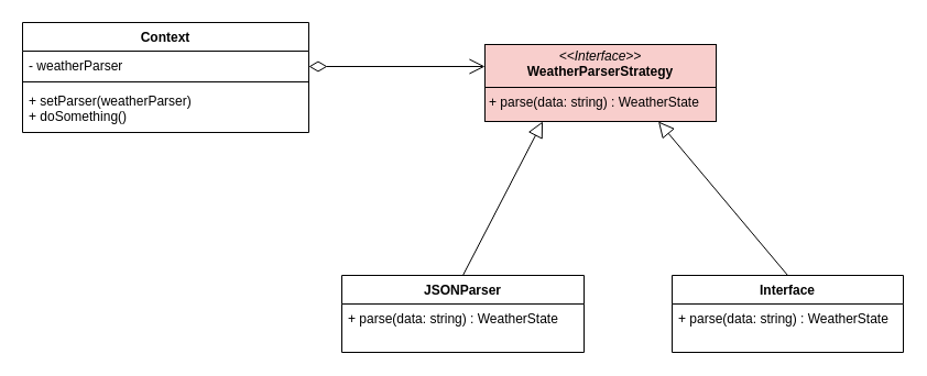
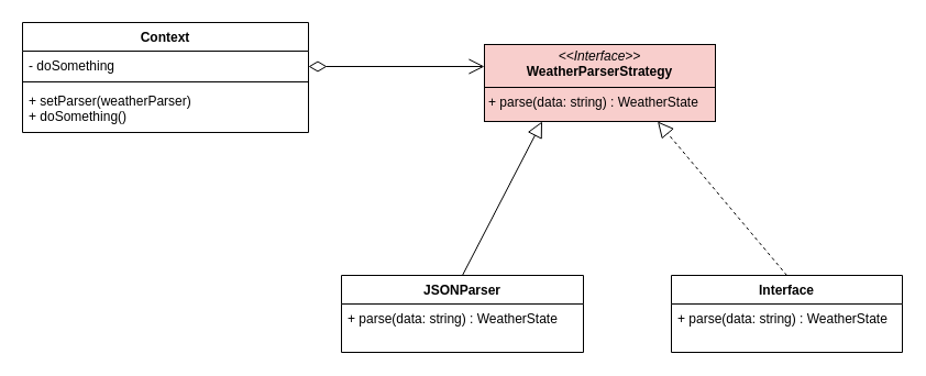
  <mxCell id="0" />
  <mxCell id="1" parent="0" />
  <mxCell id="2" value="Context" style="swimlane;fontStyle=1;align=center;verticalAlign=top;childLayout=stackLayout;horizontal=1;startSize=26;horizontalStack=0;resizeParent=1;resizeParentMax=0;resizeLast=0;collapsible=1;marginBottom=0;whiteSpace=wrap;html=1;" parent="1" vertex="1"><mxGeometry x="20" y="20" width="260" height="100" as="geometry" /></mxCell>
- <mxCell id="3" value="- weatherParser" style="text;strokeColor=none;fillColor=none;align=left;verticalAlign=top;spacingLeft=4;spacingRight=4;overflow=hidden;rotatable=0;points=[[0,0.5],[1,0.5]];portConstraint=eastwest;whiteSpace=wrap;html=1;" parent="2" vertex="1"><mxGeometry y="26" width="260" height="24" as="geometry" /></mxCell>
+ <mxCell id="3" value="- doSomething" style="text;strokeColor=none;fillColor=none;align=left;verticalAlign=top;spacingLeft=4;spacingRight=4;overflow=hidden;rotatable=0;points=[[0,0.5],[1,0.5]];portConstraint=eastwest;whiteSpace=wrap;html=1;" parent="2" vertex="1"><mxGeometry y="26" width="260" height="24" as="geometry" /></mxCell>
  <mxCell id="4" value="" style="line;strokeWidth=1;fillColor=none;align=left;verticalAlign=middle;spacingTop=-1;spacingLeft=3;spacingRight=3;rotatable=0;labelPosition=right;points=[];portConstraint=eastwest;strokeColor=inherit;" parent="2" vertex="1"><mxGeometry y="50" width="260" height="8" as="geometry" /></mxCell>
  <mxCell id="5" value="+ setParser(weatherParser)&lt;div&gt;+ doSomething()&lt;/div&gt;&lt;div&gt;&lt;div&gt;&lt;br&gt;&lt;/div&gt;&lt;/div&gt;" style="text;strokeColor=none;fillColor=none;align=left;verticalAlign=top;spacingLeft=4;spacingRight=4;overflow=hidden;rotatable=0;points=[[0,0.5],[1,0.5]];portConstraint=eastwest;whiteSpace=wrap;html=1;" parent="2" vertex="1"><mxGeometry y="58" width="260" height="42" as="geometry" /></mxCell>
  <mxCell id="6" value="&lt;p style=&quot;margin:0px;margin-top:4px;text-align:center;&quot;&gt;&lt;i&gt;&amp;lt;&amp;lt;Interface&amp;gt;&amp;gt;&lt;/i&gt;&lt;br&gt;&lt;b&gt;WeatherParserStrategy&lt;/b&gt;&lt;/p&gt;&lt;hr size=&quot;1&quot; style=&quot;border-style:solid;&quot;&gt;&lt;p style=&quot;margin:0px;margin-left:4px;&quot;&gt;+ parse(data: string) : WeatherState&lt;br&gt;&lt;br&gt;&lt;/p&gt;" style="verticalAlign=top;align=left;overflow=fill;html=1;whiteSpace=wrap;fillColor=#f8cecc;" parent="1" vertex="1"><mxGeometry x="440" y="40" width="210" height="70" as="geometry" /></mxCell>
  <mxCell id="7" value="" style="endArrow=open;html=1;endSize=12;startArrow=diamondThin;startSize=14;startFill=0;edgeStyle=orthogonalEdgeStyle;align=left;verticalAlign=bottom;rounded=0;" edge="1" parent="1"><mxGeometry x="-1" y="3" relative="1" as="geometry"><mxPoint x="280" y="60" as="sourcePoint" /><mxPoint x="440" y="60" as="targetPoint" /></mxGeometry></mxCell>
  <mxCell id="8" value="JSONParser" style="swimlane;fontStyle=1;align=center;verticalAlign=top;childLayout=stackLayout;horizontal=1;startSize=26;horizontalStack=0;resizeParent=1;resizeParentMax=0;resizeLast=0;collapsible=1;marginBottom=0;whiteSpace=wrap;html=1;" vertex="1" parent="1"><mxGeometry x="310" y="250" width="220" height="70" as="geometry" /></mxCell>
  <mxCell id="9" value="&lt;div&gt;&lt;div&gt;+ parse(data: string) : WeatherState&lt;br&gt;&lt;/div&gt;&lt;/div&gt;" style="text;strokeColor=none;fillColor=none;align=left;verticalAlign=top;spacingLeft=4;spacingRight=4;overflow=hidden;rotatable=0;points=[[0,0.5],[1,0.5]];portConstraint=eastwest;whiteSpace=wrap;html=1;" vertex="1" parent="8"><mxGeometry y="26" width="220" height="44" as="geometry" /></mxCell>
  <mxCell id="10" value="Interface" style="swimlane;fontStyle=1;align=center;verticalAlign=top;childLayout=stackLayout;horizontal=1;startSize=26;horizontalStack=0;resizeParent=1;resizeParentMax=0;resizeLast=0;collapsible=1;marginBottom=0;whiteSpace=wrap;html=1;" vertex="1" parent="1"><mxGeometry x="610" y="250" width="210" height="70" as="geometry" /></mxCell>
  <mxCell id="11" value="&lt;div&gt;&lt;div&gt;+ parse(data: string) : WeatherState&lt;br&gt;&lt;/div&gt;&lt;/div&gt;" style="text;strokeColor=none;fillColor=none;align=left;verticalAlign=top;spacingLeft=4;spacingRight=4;overflow=hidden;rotatable=0;points=[[0,0.5],[1,0.5]];portConstraint=eastwest;whiteSpace=wrap;html=1;" vertex="1" parent="10"><mxGeometry y="26" width="210" height="44" as="geometry" /></mxCell>
  <mxCell id="12" value="" style="endArrow=block;dashed=0;endFill=0;endSize=12;html=1;rounded=0;entryX=0.25;entryY=1;entryDx=0;entryDy=0;exitX=0.5;exitY=0;exitDx=0;exitDy=0;" edge="1" parent="1" source="8" target="6"><mxGeometry width="160" relative="1" as="geometry"><mxPoint x="140" y="230" as="sourcePoint" /><mxPoint x="300" y="230" as="targetPoint" /></mxGeometry></mxCell>
- <mxCell id="13" value="" style="endArrow=block;dashed=0;endFill=0;endSize=12;html=1;rounded=0;entryX=0.75;entryY=1;entryDx=0;entryDy=0;exitX=0.5;exitY=0;exitDx=0;exitDy=0;" edge="1" parent="1" source="10" target="6"><mxGeometry width="160" relative="1" as="geometry"><mxPoint x="140" y="230" as="sourcePoint" /><mxPoint x="300" y="230" as="targetPoint" /></mxGeometry></mxCell>
+ <mxCell id="13" value="" style="endArrow=block;dashed=1;endFill=0;endSize=12;html=1;rounded=0;entryX=0.75;entryY=1;entryDx=0;entryDy=0;exitX=0.5;exitY=0;exitDx=0;exitDy=0;" edge="1" parent="1" source="10" target="6"><mxGeometry width="160" relative="1" as="geometry"><mxPoint x="140" y="230" as="sourcePoint" /><mxPoint x="300" y="230" as="targetPoint" /></mxGeometry></mxCell>
